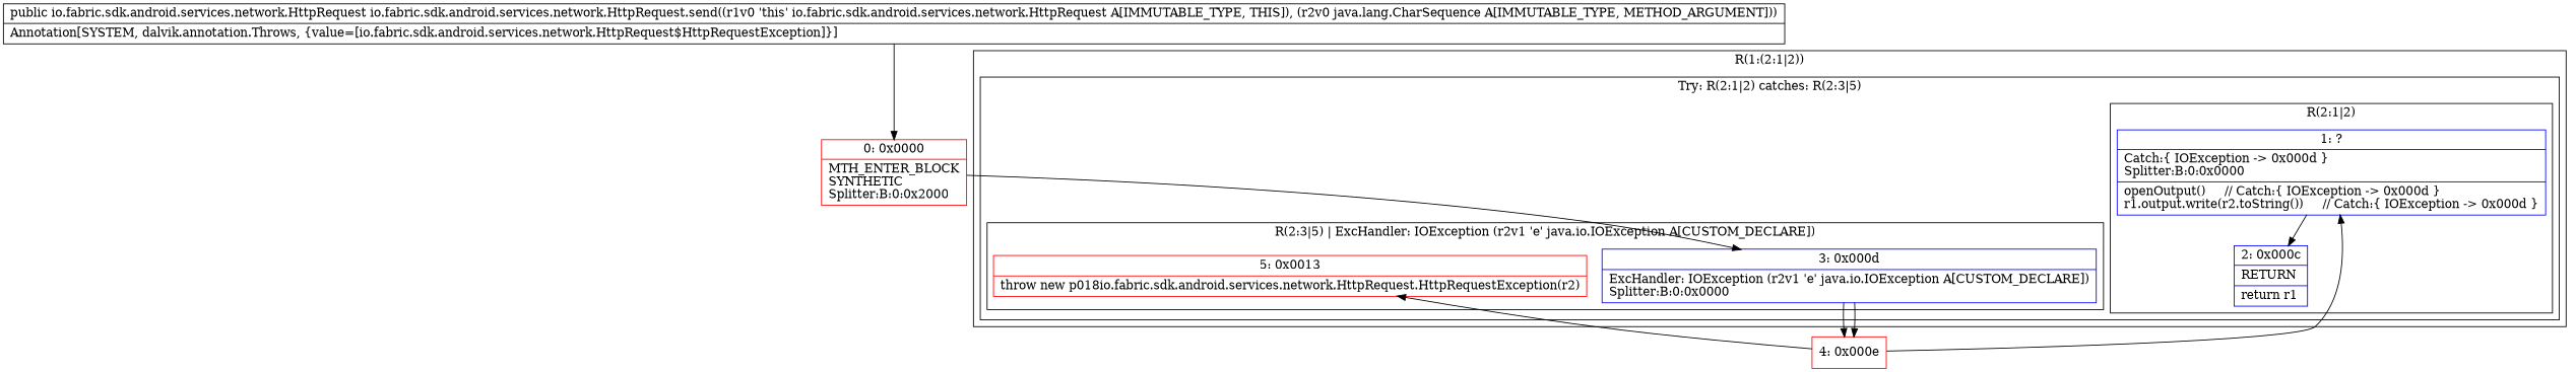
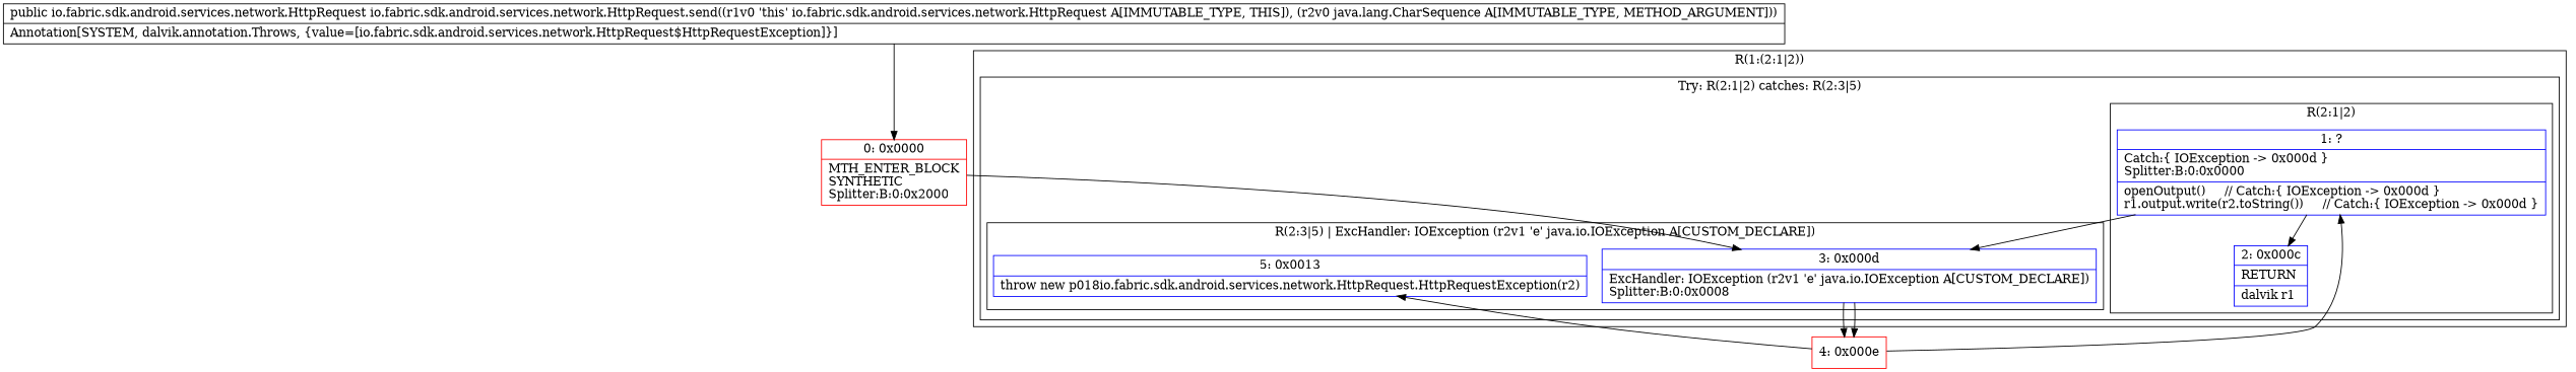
  digraph {
    node [color=blue shape=record]
    n1 [label="{1\:\ ?|Catch:\{ IOException \-\> 0x000d \}\lSplitter:B:0:0x0000\l|openOutput()     \/\/ Catch:\{ IOException \-\> 0x000d \}\lr1.output.write(r2.toString())     \/\/ Catch:\{ IOException \-\> 0x000d \}\l}"]
-   n2 [label="{2\:\ 0x000c|RETURN\l|return r1\l}"]
-   n3 [label="{3\:\ 0x000d|ExcHandler: IOException (r2v1 'e' java.io.IOException A[CUSTOM_DECLARE])\lSplitter:B:0:0x0000\l}"]
-   n4 [color=red label="{5\:\ 0x0013|throw new p018io.fabric.sdk.android.services.network.HttpRequest.HttpRequestException(r2)\l}"]
+   n2 [label="{2\:\ 0x000c|RETURN\l|dalvik r1\l}"]
+   n3 [label="{3\:\ 0x000d|ExcHandler: IOException (r2v1 'e' java.io.IOException A[CUSTOM_DECLARE])\lSplitter:B:0:0x0008\l}"]
+   n4 [label="{5\:\ 0x0013|throw new p018io.fabric.sdk.android.services.network.HttpRequest.HttpRequestException(r2)\l}"]
    n5 [color=red label="{4\:\ 0x000e}"]
    n6 [color=red label="{0\:\ 0x0000|MTH_ENTER_BLOCK\lSYNTHETIC\lSplitter:B:0:0x2000\l}"]
    n7 [label="{public io.fabric.sdk.android.services.network.HttpRequest io.fabric.sdk.android.services.network.HttpRequest.send((r1v0 'this' io.fabric.sdk.android.services.network.HttpRequest A[IMMUTABLE_TYPE, THIS]), (r2v0 java.lang.CharSequence A[IMMUTABLE_TYPE, METHOD_ARGUMENT]))  | Annotation[SYSTEM, dalvik.annotation.Throws, \{value=[io.fabric.sdk.android.services.network.HttpRequest$HttpRequestException]\}]\l}" color=""]
    subgraph cluster_1 {
      label="R(1:(2:1|2))"
      subgraph cluster_2 {
        label="Try: R(2:1|2) catches: R(2:3|5)"
        subgraph cluster_3 {
          label="R(2:1|2)"
          n1
          n2
        }
        subgraph cluster_4 {
          label="R(2:3|5) | ExcHandler: IOException (r2v1 'e' java.io.IOException A[CUSTOM_DECLARE])\l"
          n3
          n4
        }
      }
    }
    subgraph cluster_5 {
      label="R(2:3|5) | ExcHandler: IOException (r2v1 'e' java.io.IOException A[CUSTOM_DECLARE])\l"
    }
    n1 -> n2
+   n1 -> n3
    n3 -> n5
    n3 -> n5
    n5 -> n1
    n5 -> n4
    n6 -> n3
    n7 -> n6
  }
